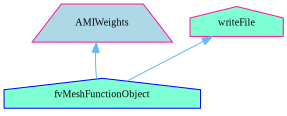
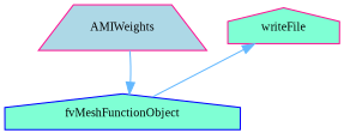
  digraph {
    fontname="Liberation Serif"
    node [color=deeppink fillcolor=aquamarine fontname="Liberation Serif" fontsize=10 shape=house style=filled]
    edge [color=steelblue1 dir=back fontname="Liberation Serif" fontsize=10 labelfontname=Helvetica labelfontsize=10 style=solid]
    n1 [fillcolor=lightblue fontcolor=black height=0.2 label=AMIWeights shape=trapezium width=0.4]
    n2 [color=blue height=0.2 label=fvMeshFunctionObject width=0.4]
    n3 [height=0.2 label=writeFile width=0.4]
-   n1 -> n2
+   n2 -> n1
    n3 -> n2
  }
